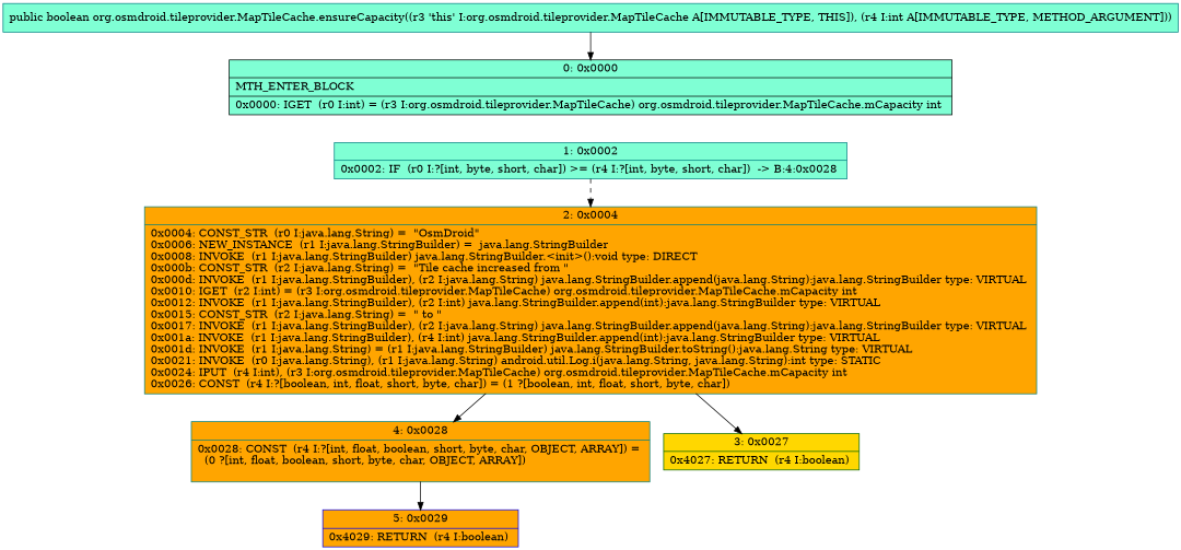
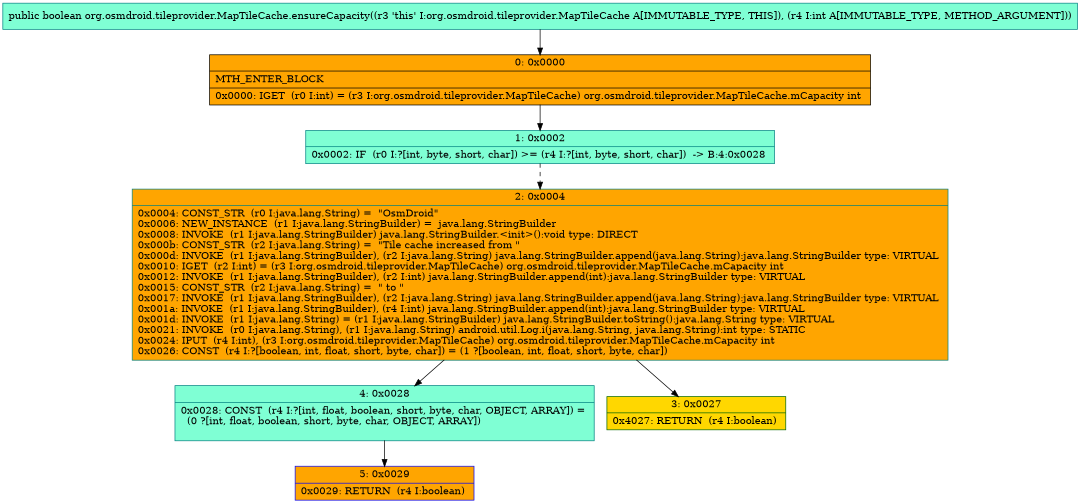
  digraph {
    node [color=teal fillcolor=aquamarine shape=record style=filled]
-   n1 [color=black label="{0\:\ 0x0000|MTH_ENTER_BLOCK\l|0x0000: IGET  (r0 I:int) = (r3 I:org.osmdroid.tileprovider.MapTileCache) org.osmdroid.tileprovider.MapTileCache.mCapacity int \l}"]
+   n1 [color=black fillcolor=orange label="{0\:\ 0x0000|MTH_ENTER_BLOCK\l|0x0000: IGET  (r0 I:int) = (r3 I:org.osmdroid.tileprovider.MapTileCache) org.osmdroid.tileprovider.MapTileCache.mCapacity int \l}"]
    n2 [label="{1\:\ 0x0002|0x0002: IF  (r0 I:?[int, byte, short, char]) \>= (r4 I:?[int, byte, short, char])  \-\> B:4:0x0028 \l}"]
    n3 [fillcolor=orange label="{2\:\ 0x0004|0x0004: CONST_STR  (r0 I:java.lang.String) =  \"OsmDroid\" \l0x0006: NEW_INSTANCE  (r1 I:java.lang.StringBuilder) =  java.lang.StringBuilder \l0x0008: INVOKE  (r1 I:java.lang.StringBuilder) java.lang.StringBuilder.\<init\>():void type: DIRECT \l0x000b: CONST_STR  (r2 I:java.lang.String) =  \"Tile cache increased from \" \l0x000d: INVOKE  (r1 I:java.lang.StringBuilder), (r2 I:java.lang.String) java.lang.StringBuilder.append(java.lang.String):java.lang.StringBuilder type: VIRTUAL \l0x0010: IGET  (r2 I:int) = (r3 I:org.osmdroid.tileprovider.MapTileCache) org.osmdroid.tileprovider.MapTileCache.mCapacity int \l0x0012: INVOKE  (r1 I:java.lang.StringBuilder), (r2 I:int) java.lang.StringBuilder.append(int):java.lang.StringBuilder type: VIRTUAL \l0x0015: CONST_STR  (r2 I:java.lang.String) =  \" to \" \l0x0017: INVOKE  (r1 I:java.lang.StringBuilder), (r2 I:java.lang.String) java.lang.StringBuilder.append(java.lang.String):java.lang.StringBuilder type: VIRTUAL \l0x001a: INVOKE  (r1 I:java.lang.StringBuilder), (r4 I:int) java.lang.StringBuilder.append(int):java.lang.StringBuilder type: VIRTUAL \l0x001d: INVOKE  (r1 I:java.lang.String) = (r1 I:java.lang.StringBuilder) java.lang.StringBuilder.toString():java.lang.String type: VIRTUAL \l0x0021: INVOKE  (r0 I:java.lang.String), (r1 I:java.lang.String) android.util.Log.i(java.lang.String, java.lang.String):int type: STATIC \l0x0024: IPUT  (r4 I:int), (r3 I:org.osmdroid.tileprovider.MapTileCache) org.osmdroid.tileprovider.MapTileCache.mCapacity int \l0x0026: CONST  (r4 I:?[boolean, int, float, short, byte, char]) = (1 ?[boolean, int, float, short, byte, char]) \l}"]
-   n4 [fillcolor=orange label="{4\:\ 0x0028|0x0028: CONST  (r4 I:?[int, float, boolean, short, byte, char, OBJECT, ARRAY]) = \l  (0 ?[int, float, boolean, short, byte, char, OBJECT, ARRAY])\l \l}"]
+   n4 [label="{4\:\ 0x0028|0x0028: CONST  (r4 I:?[int, float, boolean, short, byte, char, OBJECT, ARRAY]) = \l  (0 ?[int, float, boolean, short, byte, char, OBJECT, ARRAY])\l \l}"]
    n5 [color=darkgreen fillcolor=gold label="{3\:\ 0x0027|0x4027: RETURN  (r4 I:boolean) \l}"]
-   n6 [color=blue fillcolor=orange label="{5\:\ 0x0029|0x4029: RETURN  (r4 I:boolean) \l}"]
+   n6 [color=blue fillcolor=orange label="{5\:\ 0x0029|0x0029: RETURN  (r4 I:boolean) \l}"]
    n7 [label="{public boolean org.osmdroid.tileprovider.MapTileCache.ensureCapacity((r3 'this' I:org.osmdroid.tileprovider.MapTileCache A[IMMUTABLE_TYPE, THIS]), (r4 I:int A[IMMUTABLE_TYPE, METHOD_ARGUMENT])) }"]
+   n1 -> n2
    n2 -> n3 [style=dashed]
    n3 -> n4
    n3 -> n5
    n4 -> n6
    n7 -> n1
  }
